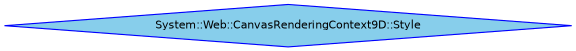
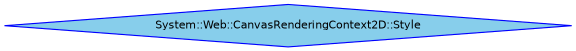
  digraph {
    rankdir=TB
-   n1 [color=blue fillcolor=skyblue fontname=Helvetica fontsize=10 height=0.2 label="System::Web::CanvasRenderingContext9D::Style" shape=diamond style=filled width=0.4]
+   n1 [color=blue fillcolor=skyblue fontname=Helvetica fontsize=10 height=0.2 label="System::Web::CanvasRenderingContext2D::Style" shape=diamond style=filled width=0.4]
  }
